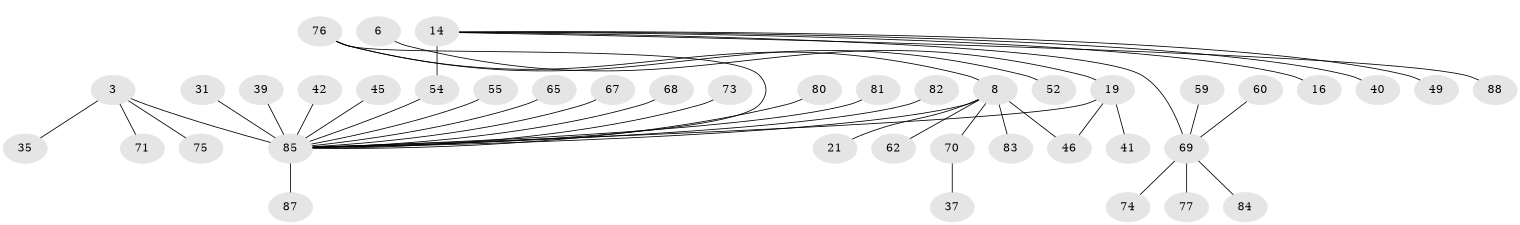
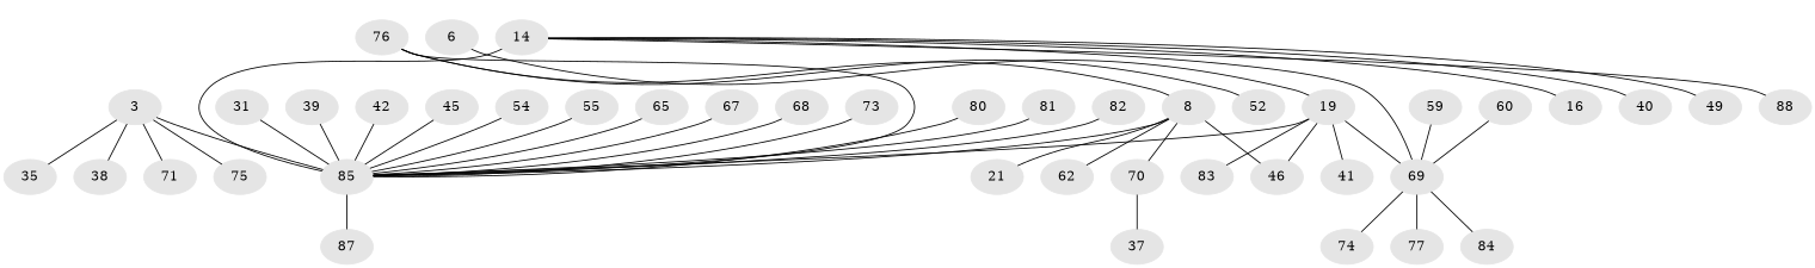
  graph {
    node [color=gray90 style=filled]
    3 [super="+1"]
    35
+   38 [super="+25"]
    71 [super="+53"]
    75
    85 [super="+78+11+4+51"]
    87
    6 [super="+5"]
    19 [super="+18"]
    8 [super="+7"]
    21
    62 [super="+56"]
    70 [super="+57"]
    83 [super="+43"]
    n15 [label=46 super="+26+66+58+79"]
    69 [super="+33+46"]
    n17 [label=41]
    37
    14 [super="+13+12"]
    n20 [label=16 super="+32"]
    40
    49
    88
    74 [super="+41"]
    77
    84
    31
    39
    42
    45
    54
    55 [super="+44"]
    59
    60
    65
    67 [super="+48+61"]
    68
    73
    76
    52
    80
    81
    82 [super="+64+72"]
    3 -- 35
+   3 -- 38
    3 -- 71
    3 -- 75
    3 -- 85 [weight=6]
    85 -- 87
    6 -- 19
    19 -- 85
    19 -- n15 [weight=2]
+   19 -- 69 [weight=4]
    19 -- n17
    8 -- 85 [weight=3]
    8 -- 21
    8 -- 62
    8 -- 70
-   8 -- 83
+   19 -- 83
    8 -- n15
    70 -- 37
    69 -- 74
    69 -- 77
    69 -- 84
-   14 -- 54 [weight=8]
+   14 -- 85 [weight=8]
    14 -- 69
    14 -- n20
    14 -- 40
    14 -- 49
    14 -- 88
    31 -- 85
    39 -- 85
    42 -- 85
    45 -- 85
    54 -- 85
    55 -- 85
    59 -- 69
    60 -- 69
    65 -- 85
    67 -- 85
    68 -- 85
    73 -- 85
    76 -- 85
    76 -- 8 [weight=4]
    76 -- 52
    80 -- 85
    81 -- 85
    82 -- 85
  }
